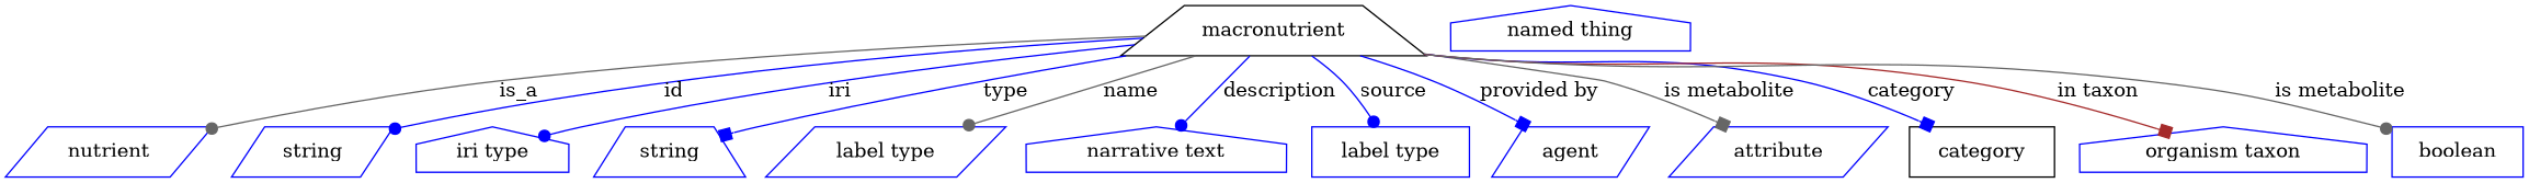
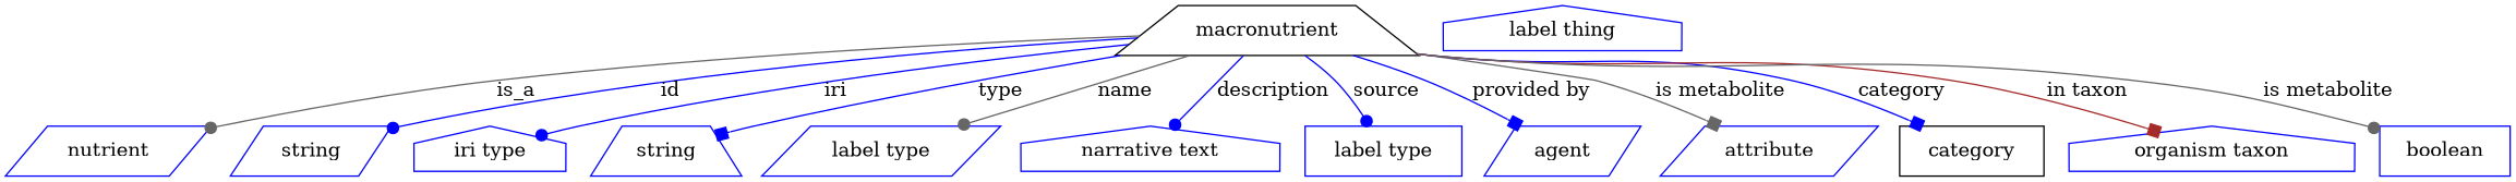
  digraph {
    node [shape=parallelogram color=blue]
    edge [arrowhead=dot color=blue style=solid]
    n1 [height=0.5 label=macronutrient shape=trapezium width=2.1665 color=""]
    nutrient [height=0.5 width=1.354]
    n3 [height=0.5 label=string width=1.0652]
    n4 [height=0.5 label="iri type" shape=house width=1.2277]
    n5 [height=0.5 label=string shape=trapezium width=1.0652]
    n6 [height=0.5 label="label type" width=1.5707]
    n7 [height=0.5 label="narrative text" shape=house width=2.0943]
    n8 [height=0.5 label="label type" shape=box width=1.5707]
    n9 [height=0.5 label=agent width=1.0291]
    n10 [height=0.5 label=attribute width=1.4443]
    category [height=0.5 shape=box width=1.4443 color=""]
    n12 [height=0.5 label="organism taxon" shape=house width=2.3109]
    n13 [height=0.5 label=boolean shape=box width=1.2999]
-   n14 [height=0.5 label="named thing" shape=house width=1.9318]
+   n14 [height=0.5 label="label thing" shape=house width=1.9318]
    n1 -> nutrient [color=gray40 label=is_a style=""]
    n1 -> n3 [label=id]
    n1 -> n4 [label=iri]
    n1 -> n5 [arrowhead=box label=type]
    n1 -> n6 [color=gray40 label=name]
    n1 -> n7 [label=description]
    n1 -> n8 [label=source]
    n1 -> n9 [arrowhead=box label="provided by"]
    n1 -> n10 [arrowhead=box color=gray40 label="is metabolite"]
    n1 -> category [arrowhead=box label=category]
    n1 -> n12 [arrowhead=box color=brown label="in taxon"]
    n1 -> n13 [color=gray40 label="is metabolite"]
  }
